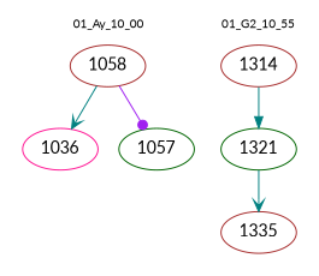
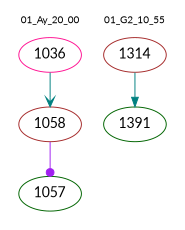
  digraph {
    fontname=Lato
    node [color=brown fontname=Lato]
    edge [arrowhead=vee color=teal fontname=Lato]
    n1 [label=1058]
    n2 [color=deeppink label=1036]
    n3 [color=darkgreen label=1057]
-   n4 [color=darkgreen label=1321]
+   n4 [color=darkgreen label=1391]
    n5 [label=1314]
-   n6 [label=1335]
    subgraph cluster_1 {
      color=white
      fontsize=10
-     label="01_Ay_10_00"
+     label="01_Ay_20_00"
      n1
      n2
      n3
    }
    subgraph cluster_2 {
      color=white
      fontsize=10
      label="01_G2_10_55"
      n4
      n5
-     n6
    }
-   n1 -> n2
+   n2 -> n1
    n1 -> n3 [arrowhead=dot color=purple]
-   n4 -> n6
    n5 -> n4 [arrowhead=normal]
  }
